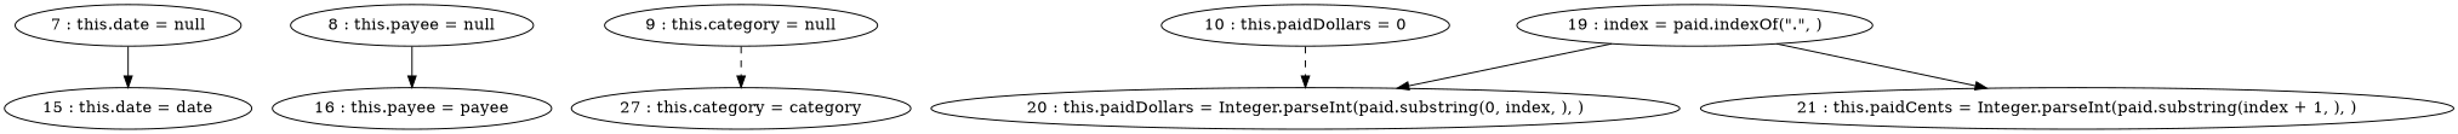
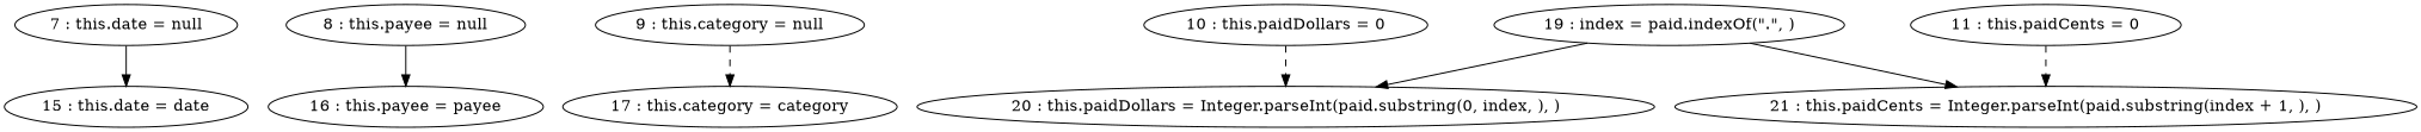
  digraph {
    edge [style=dashed]
    "7 : this.date = null"
    "15 : this.date = date"
    "8 : this.payee = null"
    "16 : this.payee = payee"
    "9 : this.category = null"
-   "17 : this.category = category" [label="27 : this.category = category"]
+   "17 : this.category = category"
    "10 : this.paidDollars = 0"
    "20 : this.paidDollars = Integer.parseInt(paid.substring(0, index, ), )"
+   "11 : this.paidCents = 0"
    "21 : this.paidCents = Integer.parseInt(paid.substring(index + 1, ), )"
    "19 : index = paid.indexOf(\".\", )"
    "7 : this.date = null" -> "15 : this.date = date" [style=solid]
    "8 : this.payee = null" -> "16 : this.payee = payee" [style=solid]
    "9 : this.category = null" -> "17 : this.category = category"
    "10 : this.paidDollars = 0" -> "20 : this.paidDollars = Integer.parseInt(paid.substring(0, index, ), )"
+   "11 : this.paidCents = 0" -> "21 : this.paidCents = Integer.parseInt(paid.substring(index + 1, ), )"
    "19 : index = paid.indexOf(\".\", )" -> "20 : this.paidDollars = Integer.parseInt(paid.substring(0, index, ), )" [style=""]
    "19 : index = paid.indexOf(\".\", )" -> "21 : this.paidCents = Integer.parseInt(paid.substring(index + 1, ), )" [style=""]
  }
